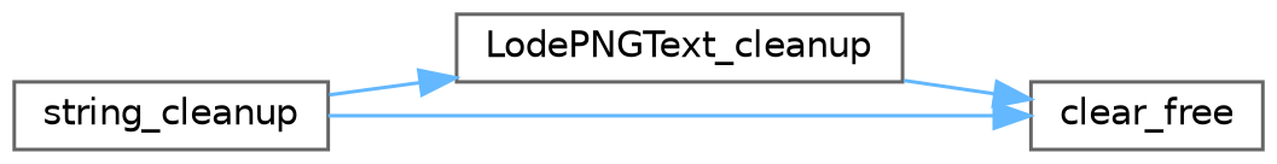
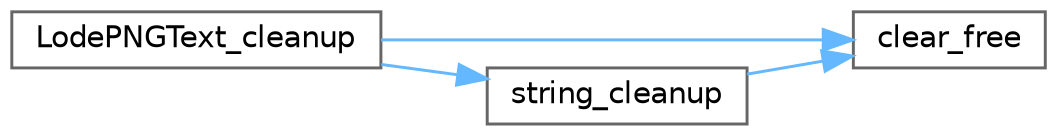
  digraph {
    rankdir=LR
    node [color=grey40 fillcolor=white fontname=Helvetica fontsize=10 shape=box style=filled]
    edge [color=steelblue1 fontname=Helvetica fontsize=10 labelfontname=Helvetica labelfontsize=10 style=solid]
    n1 [height=0.2 label=LodePNGText_cleanup width=0.4]
    n2 [height=0.2 label=clear_free width=0.4]
    n3 [height=0.2 label=string_cleanup width=0.4]
    n1 -> n2
-   n3 -> n1
+   n1 -> n3
    n3 -> n2
  }
